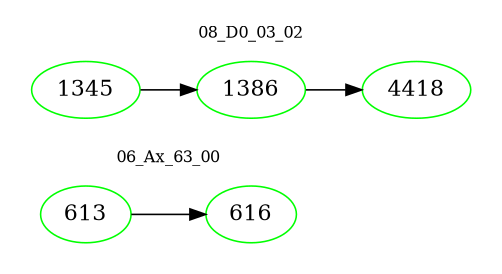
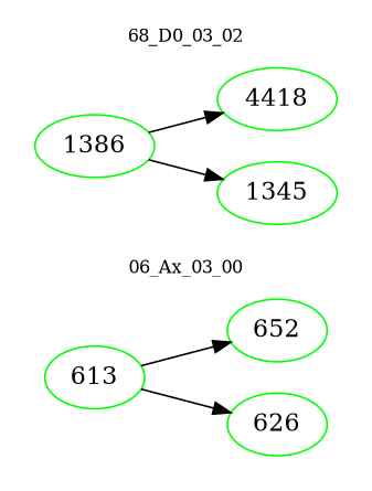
  digraph {
    rankdir=LR
    node [color=green]
    edge [color=black]
    n1 [label=613]
-   n2 [label=616]
+   n2 [label=626]
+   n3 [label=652]
    n4 [label=1386]
    n5 [label=1345]
    n6 [label=4418]
    subgraph cluster_1 {
      color=white
      fontsize=10
-     label="06_Ax_63_00"
+     label="06_Ax_03_00"
      n1
      n2
+     n3
    }
    subgraph cluster_2 {
      color=white
      fontsize=10
-     label="08_D0_03_02"
+     label="68_D0_03_02"
      n4
      n5
      n6
    }
    n1 -> n2
-   n5 -> n4
+   n1 -> n3
+   n4 -> n5
    n4 -> n6
  }
